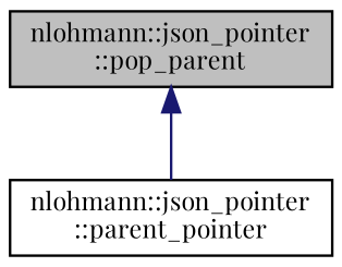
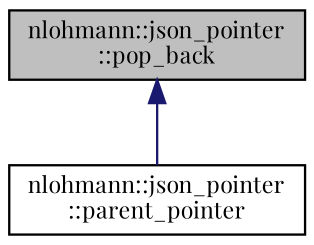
  digraph {
    rankdir=TB
    fontname="Playfair Display"
    node [color=black fontname="Playfair Display" fontsize=10 shape=record style=filled]
-   n1 [fillcolor=grey75 fontcolor=black height=0.2 label="nlohmann::json_pointer\l::pop_parent" width=0.4]
+   n1 [fillcolor=grey75 fontcolor=black height=0.2 label="nlohmann::json_pointer\l::pop_back" width=0.4]
    n2 [fillcolor=white height=0.2 label="nlohmann::json_pointer\l::parent_pointer" width=0.4]
    n1 -> n2 [color=midnightblue dir=back fontname="Playfair Display" fontsize=10 labelfontname=Helvetica labelfontsize=10 style=solid]
  }
